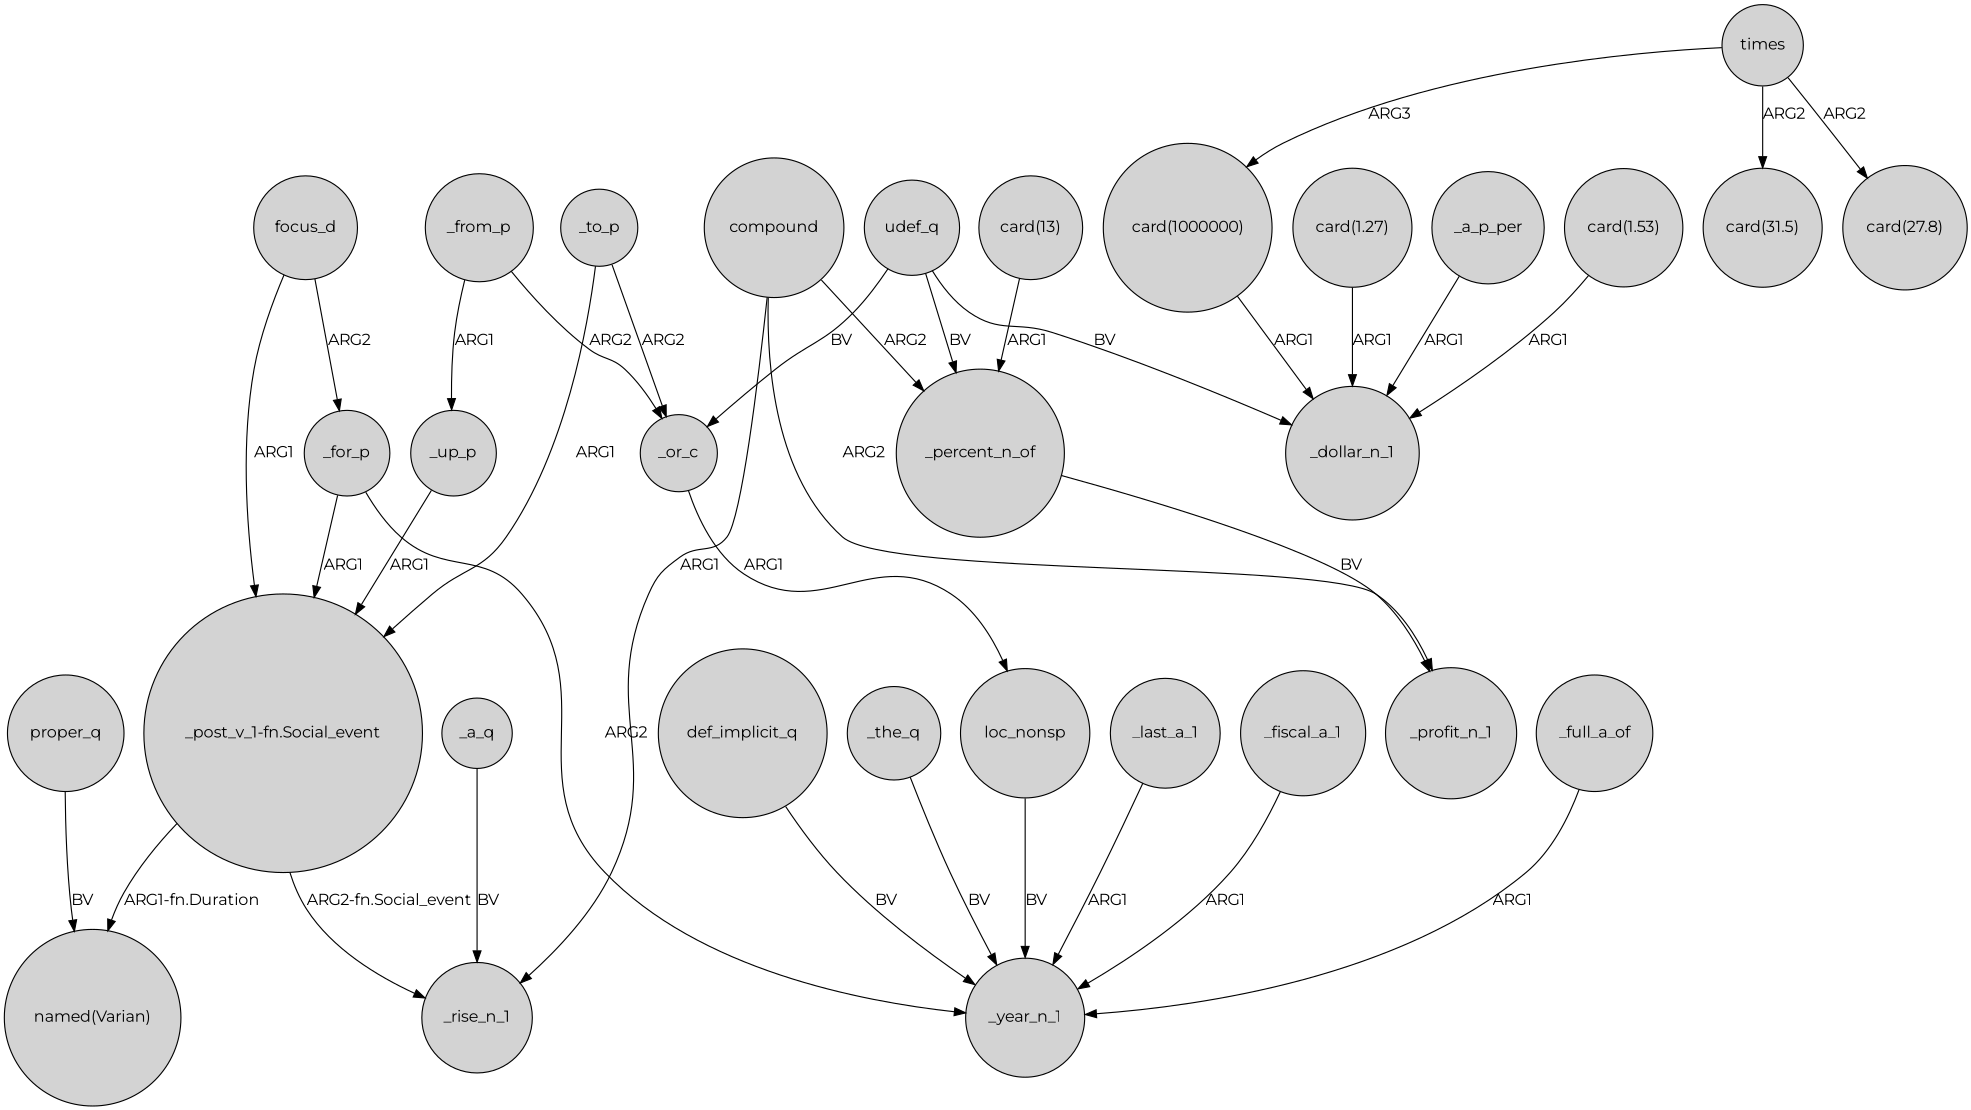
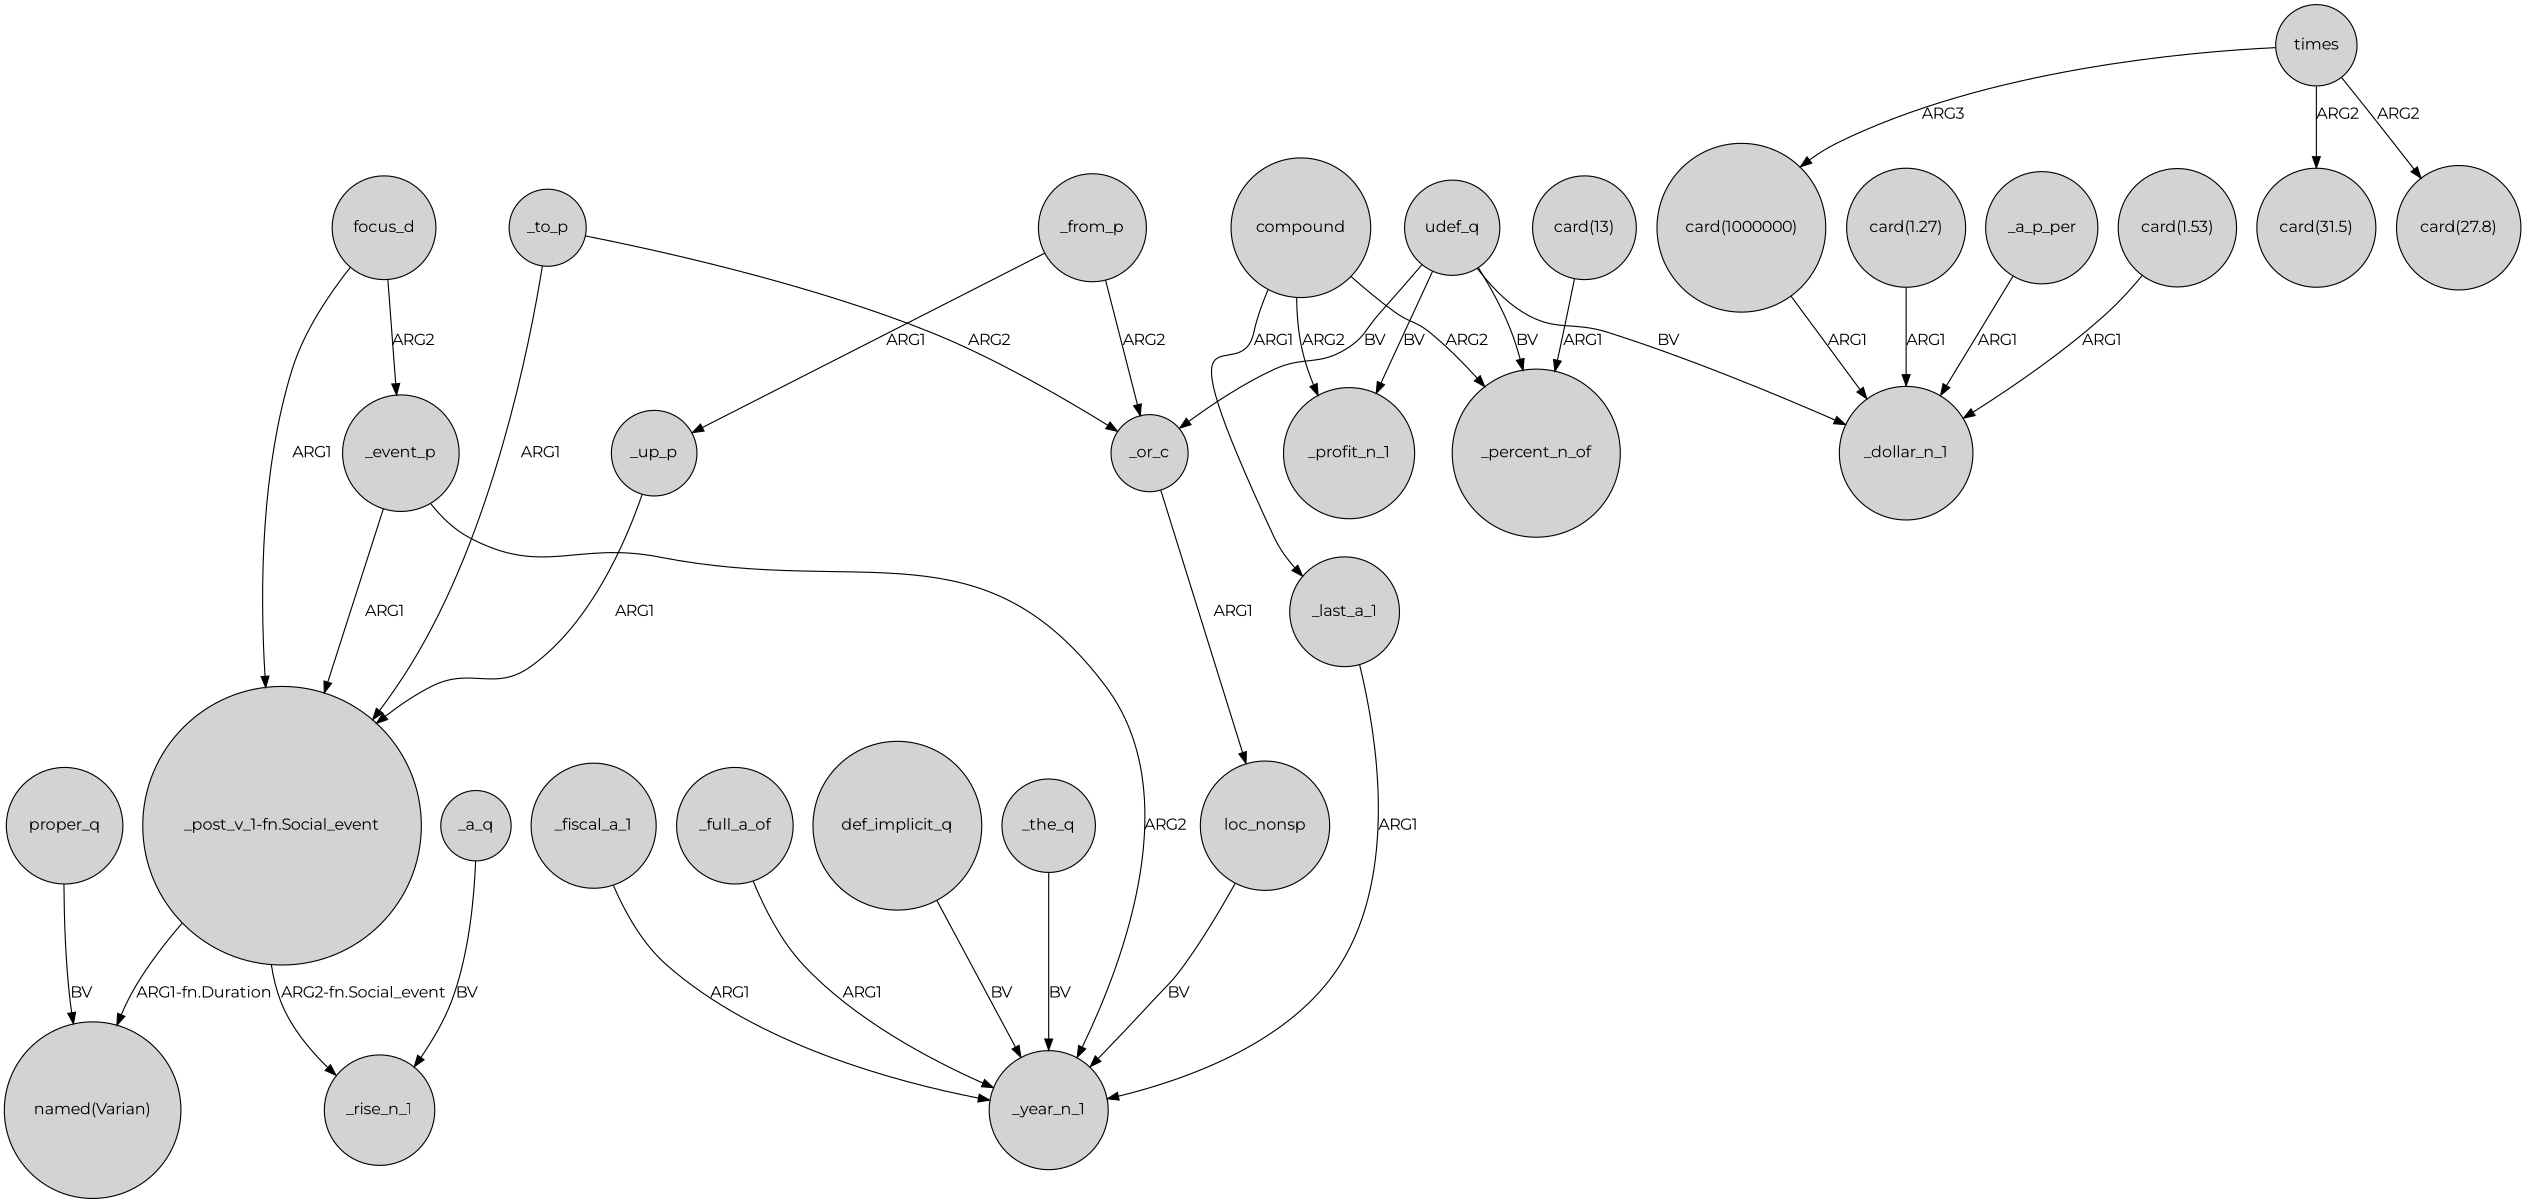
  digraph {
    fontname=Montserrat
    node [fontname=Montserrat shape=circle style=filled]
    edge [fontname=Montserrat]
    proper_q
    "named(Varian)"
    _a_q
    _rise_n_1
    _to_p
    _or_c
    "_post_v_1-fn.Social_event"
    loc_nonsp
    compound
    _profit_n_1
    _percent_n_of
    times
    "card(31.5)"
    "card(1000000)"
    "card(27.8)"
    _dollar_n_1
    _fiscal_a_1
    _year_n_1
    _full_a_of
    def_implicit_q
    "card(1.27)"
    udef_q
    _a_p_per
    "card(13)"
    _the_q
    focus_d
-   _for_p
+   _for_p [label=_event_p]
    _last_a_1
    _from_p
    _up_p
    "card(1.53)"
    proper_q -> "named(Varian)" [label=BV]
    _a_q -> _rise_n_1 [label=BV]
    _to_p -> _or_c [label=ARG2]
    _to_p -> "_post_v_1-fn.Social_event" [label=ARG1]
    _or_c -> loc_nonsp [label=ARG1]
    "_post_v_1-fn.Social_event" -> "named(Varian)" [label="ARG1-fn.Duration"]
    "_post_v_1-fn.Social_event" -> _rise_n_1 [label="ARG2-fn.Social_event"]
    loc_nonsp -> _year_n_1 [label=BV]
-   compound -> _rise_n_1 [label=ARG1]
+   compound -> _last_a_1 [label=ARG1]
    compound -> _profit_n_1 [label=ARG2]
    compound -> _percent_n_of [label=ARG2]
    times -> "card(31.5)" [label=ARG2]
    times -> "card(1000000)" [label=ARG3]
    times -> "card(27.8)" [label=ARG2]
    "card(1000000)" -> _dollar_n_1 [label=ARG1]
    _fiscal_a_1 -> _year_n_1 [label=ARG1]
    _full_a_of -> _year_n_1 [label=ARG1]
    def_implicit_q -> _year_n_1 [label=BV]
    "card(1.27)" -> _dollar_n_1 [label=ARG1]
    udef_q -> _or_c [label=BV]
-   _percent_n_of -> _profit_n_1 [label=BV]
+   udef_q -> _profit_n_1 [label=BV]
    udef_q -> _percent_n_of [label=BV]
    udef_q -> _dollar_n_1 [label=BV]
    _a_p_per -> _dollar_n_1 [label=ARG1]
    "card(13)" -> _percent_n_of [label=ARG1]
    _the_q -> _year_n_1 [label=BV]
    focus_d -> "_post_v_1-fn.Social_event" [label=ARG1]
    focus_d -> _for_p [label=ARG2]
    _for_p -> "_post_v_1-fn.Social_event" [label=ARG1]
    _for_p -> _year_n_1 [label=ARG2]
    _last_a_1 -> _year_n_1 [label=ARG1]
    _from_p -> _or_c [label=ARG2]
    _from_p -> _up_p [label=ARG1]
    _up_p -> "_post_v_1-fn.Social_event" [label=ARG1]
    "card(1.53)" -> _dollar_n_1 [label=ARG1]
  }
